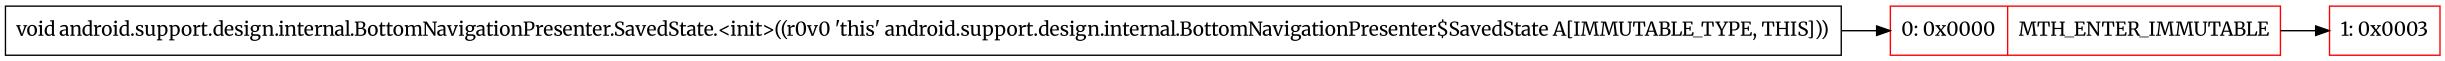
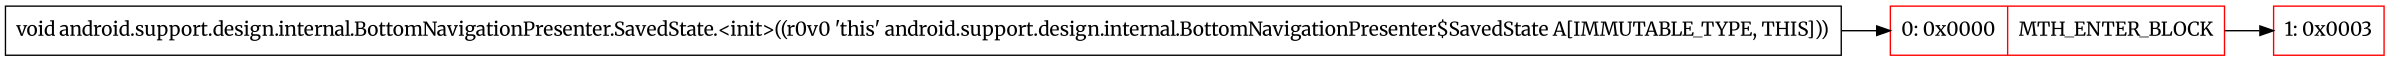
  digraph {
    rankdir=LR
    fontname=Merriweather
    node [color=red shape=record fontname=Merriweather]
    edge [fontname=Merriweather]
-   n1 [label="{0\:\ 0x0000|MTH_ENTER_IMMUTABLE\l}"]
+   n1 [label="{0\:\ 0x0000|MTH_ENTER_BLOCK\l}"]
    n2 [label="{1\:\ 0x0003}"]
    n3 [label="{void android.support.design.internal.BottomNavigationPresenter.SavedState.\<init\>((r0v0 'this' android.support.design.internal.BottomNavigationPresenter$SavedState A[IMMUTABLE_TYPE, THIS])) }" color=""]
    subgraph cluster_1 {
      label="R(0)"
    }
    n1 -> n2
    n3 -> n1
  }
